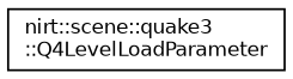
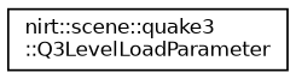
  digraph {
    rankdir=LR
-   n1 [color=black fillcolor=white fontname=Helvetica fontsize=10 height=0.2 label="nirt::scene::quake3\l::Q4LevelLoadParameter" shape=record style=filled width=0.4]
+   n1 [color=black fillcolor=white fontname=Helvetica fontsize=10 height=0.2 label="nirt::scene::quake3\l::Q3LevelLoadParameter" shape=record style=filled width=0.4]
  }
